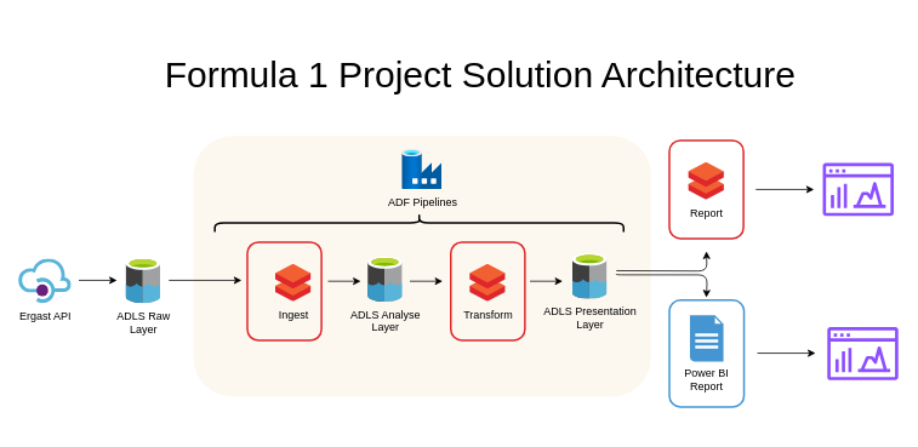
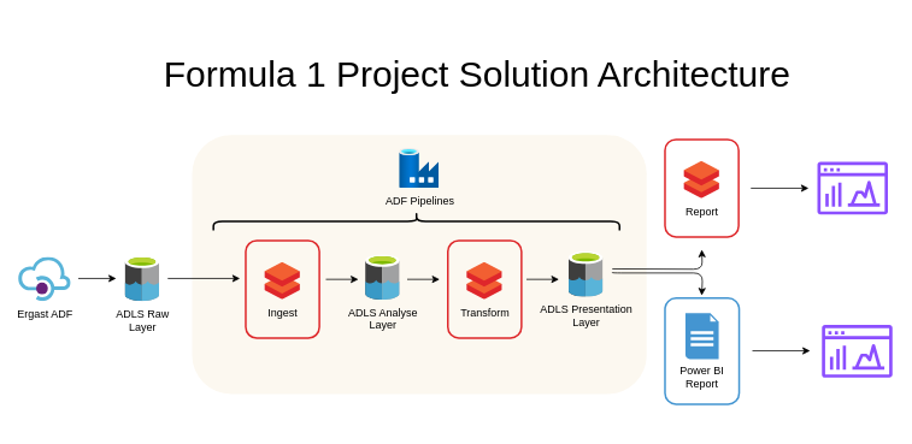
  <mxCell id="0" />
  <mxCell id="1" parent="0" />
  <mxCell id="2" value="" style="rounded=1;whiteSpace=wrap;html=1;strokeColor=none;fillColor=#FCF8F0;" vertex="1" parent="1"><mxGeometry x="212" y="149.07" width="503" height="287" as="geometry" /></mxCell>
  <mxCell id="3" value="" style="edgeStyle=orthogonalEdgeStyle;rounded=1;orthogonalLoop=1;jettySize=auto;html=1;" edge="1" parent="1"><mxGeometry relative="1" as="geometry"><mxPoint x="185" y="308.07" as="sourcePoint" /><mxPoint x="265" y="308.07" as="targetPoint" /></mxGeometry></mxCell>
  <mxCell id="4" value="&lt;font face=&quot;Helvetica&quot;&gt;ADLS Raw&lt;br&gt;Layer&lt;/font&gt;" style="image;aspect=fixed;html=1;points=[];align=center;fontSize=12;image=img/lib/mscae/Data_Lake.svg;hachureGap=4;fontFamily=Architects Daughter;fontSource=https%3A%2F%2Ffonts.googleapis.com%2Fcss%3Ffamily%3DArchitects%2BDaughter;rounded=1;" vertex="1" parent="1"><mxGeometry x="138" y="283.51" width="38" height="50" as="geometry" /></mxCell>
  <mxCell id="5" value="" style="edgeStyle=orthogonalEdgeStyle;rounded=1;orthogonalLoop=1;jettySize=auto;html=1;" edge="1" parent="1"><mxGeometry relative="1" as="geometry"><mxPoint x="86" y="308.07" as="sourcePoint" /><mxPoint x="128" y="308.07" as="targetPoint" /></mxGeometry></mxCell>
- <mxCell id="6" value="&lt;font face=&quot;Helvetica&quot;&gt;Ergast API&lt;/font&gt;" style="image;aspect=fixed;html=1;points=[];align=center;fontSize=12;image=img/lib/mscae/API_Management.svg;hachureGap=4;fontFamily=Architects Daughter;fontSource=https%3A%2F%2Ffonts.googleapis.com%2Fcss%3Ffamily%3DArchitects%2BDaughter;rounded=1;" vertex="1" parent="1"><mxGeometry x="20" y="284.79" width="58" height="48.72" as="geometry" /></mxCell>
+ <mxCell id="6" value="&lt;font face=&quot;Helvetica&quot;&gt;Ergast ADF&lt;/font&gt;" style="image;aspect=fixed;html=1;points=[];align=center;fontSize=12;image=img/lib/mscae/API_Management.svg;hachureGap=4;fontFamily=Architects Daughter;fontSource=https%3A%2F%2Ffonts.googleapis.com%2Fcss%3Ffamily%3DArchitects%2BDaughter;rounded=1;" vertex="1" parent="1"><mxGeometry x="20" y="284.79" width="58" height="48.72" as="geometry" /></mxCell>
  <mxCell id="7" value="" style="group" vertex="1" connectable="0" parent="1"><mxGeometry x="271.315" y="266.075" width="81.5" height="108.13" as="geometry" /></mxCell>
  <mxCell id="8" value="" style="rounded=1;whiteSpace=wrap;html=1;labelBackgroundColor=none;fillColor=none;rotation=90;strokeWidth=2;strokeColor=#de282b;" vertex="1" parent="7"><mxGeometry x="-13.315" y="13.315" width="108.13" height="81.5" as="geometry" /></mxCell>
- <mxCell id="9" value="Ingest" style="aspect=fixed;html=1;perimeter=none;align=center;shadow=0;dashed=0;image;fontSize=12;image=img/lib/mscae/Databricks.svg;rounded=1;labelBackgroundColor=none;" parent="7" vertex="1"><mxGeometry x="31.085" y="24.365" width="39.32" height="41.39" as="geometry" /></mxCell>
+ <mxCell id="9" value="Ingest" style="aspect=fixed;html=1;perimeter=none;align=center;shadow=0;dashed=0;image;fontSize=12;image=img/lib/mscae/Databricks.svg;rounded=1;labelBackgroundColor=none;" parent="7" vertex="1"><mxGeometry x="21.085" y="24.365" width="39.32" height="41.39" as="geometry" /></mxCell>
  <mxCell id="10" value="&lt;font style=&quot;&quot; face=&quot;Helvetica&quot;&gt;ADLS Analyse&lt;br&gt;Layer&lt;/font&gt;" style="image;aspect=fixed;html=1;points=[];align=center;fontSize=12;image=img/lib/mscae/Data_Lake.svg;hachureGap=4;fontFamily=Architects Daughter;fontSource=https%3A%2F%2Ffonts.googleapis.com%2Fcss%3Ffamily%3DArchitects%2BDaughter;rounded=1;labelBackgroundColor=none;" vertex="1" parent="1"><mxGeometry x="404" y="282.07" width="38" height="50" as="geometry" /></mxCell>
  <mxCell id="11" value="" style="edgeStyle=orthogonalEdgeStyle;rounded=1;orthogonalLoop=1;jettySize=auto;html=1;" edge="1" parent="1"><mxGeometry relative="1" as="geometry"><mxPoint x="677" y="301" as="sourcePoint" /><mxPoint x="776" y="327" as="targetPoint" /><Array as="points"><mxPoint x="677" y="302" /><mxPoint x="777" y="302" /></Array></mxGeometry></mxCell>
  <mxCell id="12" value="&lt;font face=&quot;Helvetica&quot;&gt;ADLS Presentation&lt;br&gt;Layer&lt;/font&gt;" style="image;aspect=fixed;html=1;points=[];align=center;fontSize=12;image=img/lib/mscae/Data_Lake.svg;hachureGap=4;fontFamily=Architects Daughter;fontSource=https%3A%2F%2Ffonts.googleapis.com%2Fcss%3Ffamily%3DArchitects%2BDaughter;rounded=1;labelBackgroundColor=none;" vertex="1" parent="1"><mxGeometry x="629" y="278.83" width="38" height="50" as="geometry" /></mxCell>
  <mxCell id="13" value="" style="group" vertex="1" connectable="0" parent="1"><mxGeometry x="735.315" y="154.005" width="95.03" height="108.13" as="geometry" /></mxCell>
  <mxCell id="14" value="" style="rounded=1;whiteSpace=wrap;html=1;labelBackgroundColor=none;fillColor=none;rotation=90;strokeWidth=2;strokeColor=#de282b;" vertex="1" parent="13"><mxGeometry x="-13.315" y="13.315" width="108.13" height="81.5" as="geometry" /></mxCell>
  <mxCell id="15" value="Report" style="aspect=fixed;html=1;perimeter=none;align=center;shadow=0;dashed=0;image;fontSize=12;image=img/lib/mscae/Databricks.svg;rounded=1;" vertex="1" parent="13"><mxGeometry x="21.085" y="24.365" width="39.32" height="41.39" as="geometry" /></mxCell>
  <mxCell id="16" value="" style="group" vertex="1" connectable="0" parent="1"><mxGeometry x="735.32" y="330" width="82.07" height="117.51" as="geometry" /></mxCell>
  <mxCell id="17" value="" style="rounded=1;whiteSpace=wrap;html=1;rotation=90;strokeWidth=2;fillColor=none;strokeColor=#4395d1;" vertex="1" parent="16"><mxGeometry x="-17.72" y="17.72" width="117.51" height="82.07" as="geometry" /></mxCell>
  <mxCell id="18" value="Power BI&lt;br&gt;Report" style="shadow=0;dashed=0;html=1;strokeColor=none;fillColor=#4495D1;labelPosition=center;verticalLabelPosition=bottom;verticalAlign=top;align=center;outlineConnect=0;shape=mxgraph.veeam.2d.report;rounded=1;" vertex="1" parent="16"><mxGeometry x="22.63" y="16.64" width="36.8" height="50.8" as="geometry" /></mxCell>
  <mxCell id="19" value="" style="rounded=1;whiteSpace=wrap;html=1;labelBackgroundColor=none;fillColor=none;rotation=90;strokeWidth=2;strokeColor=#de282b;" vertex="1" parent="1"><mxGeometry x="481.68" y="279.39" width="108.13" height="81.5" as="geometry" /></mxCell>
  <mxCell id="20" value="Transform" style="aspect=fixed;html=1;perimeter=none;align=center;shadow=0;dashed=0;image;fontSize=12;image=img/lib/mscae/Databricks.svg;rounded=1;labelBackgroundColor=none;" vertex="1" parent="1"><mxGeometry x="516.08" y="290.44" width="39.32" height="41.39" as="geometry" /></mxCell>
  <mxCell id="21" value="ADF Pipelines" style="image;aspect=fixed;html=1;points=[];align=center;fontSize=12;image=img/lib/azure2/databases/Data_Factory.svg;rounded=1;labelBackgroundColor=none;" vertex="1" parent="1"><mxGeometry x="441.5" y="164.07" width="44" height="44" as="geometry" /></mxCell>
  <mxCell id="22" value="" style="shape=curlyBracket;whiteSpace=wrap;html=1;rounded=1;labelPosition=left;verticalLabelPosition=middle;align=right;verticalAlign=middle;rotation=90;strokeWidth=2;" vertex="1" parent="1"><mxGeometry x="450.29" y="20" width="20" height="449.45" as="geometry" /></mxCell>
  <mxCell id="23" value="" style="edgeStyle=orthogonalEdgeStyle;rounded=1;orthogonalLoop=1;jettySize=auto;html=1;exitX=0.379;exitY=-0.027;exitDx=0;exitDy=0;exitPerimeter=0;" edge="1" parent="1"><mxGeometry relative="1" as="geometry"><mxPoint x="360.015" y="309.056" as="sourcePoint" /><mxPoint x="396" y="309.07" as="targetPoint" /></mxGeometry></mxCell>
  <mxCell id="24" value="" style="edgeStyle=orthogonalEdgeStyle;rounded=1;orthogonalLoop=1;jettySize=auto;html=1;exitX=0.379;exitY=-0.027;exitDx=0;exitDy=0;exitPerimeter=0;" edge="1" parent="1"><mxGeometry relative="1" as="geometry"><mxPoint x="450.015" y="309.056" as="sourcePoint" /><mxPoint x="486" y="309.07" as="targetPoint" /></mxGeometry></mxCell>
  <mxCell id="25" value="" style="edgeStyle=orthogonalEdgeStyle;rounded=1;orthogonalLoop=1;jettySize=auto;html=1;exitX=0.379;exitY=-0.027;exitDx=0;exitDy=0;exitPerimeter=0;" edge="1" parent="1"><mxGeometry relative="1" as="geometry"><mxPoint x="582.015" y="309.056" as="sourcePoint" /><mxPoint x="618" y="309.07" as="targetPoint" /></mxGeometry></mxCell>
  <mxCell id="26" value="Formula 1 Project Solution Architecture" style="text;html=1;align=center;verticalAlign=middle;resizable=0;points=[];autosize=1;strokeColor=none;fillColor=none;fontSize=40;" vertex="1" parent="1"><mxGeometry x="171" y="51" width="712" height="60" as="geometry" /></mxCell>
  <mxCell id="27" value="" style="edgeStyle=orthogonalEdgeStyle;rounded=1;orthogonalLoop=1;jettySize=auto;html=1;" edge="1" parent="1"><mxGeometry relative="1" as="geometry"><mxPoint x="830.35" y="208.07" as="sourcePoint" /><mxPoint x="894.35" y="208.07" as="targetPoint" /></mxGeometry></mxCell>
  <mxCell id="28" value="" style="edgeStyle=orthogonalEdgeStyle;rounded=1;orthogonalLoop=1;jettySize=auto;html=1;" edge="1" parent="1"><mxGeometry relative="1" as="geometry"><mxPoint x="832" y="388.26" as="sourcePoint" /><mxPoint x="896" y="388.26" as="targetPoint" /></mxGeometry></mxCell>
  <mxCell id="29" value="" style="sketch=0;outlineConnect=0;fontColor=#232F3E;gradientColor=none;fillColor=#8C4FFF;strokeColor=none;dashed=0;verticalLabelPosition=bottom;verticalAlign=top;align=center;html=1;fontSize=12;fontStyle=0;aspect=fixed;pointerEvents=1;shape=mxgraph.aws4.opensearch_dashboards;rounded=1;" vertex="1" parent="1"><mxGeometry x="904" y="178.57" width="78" height="59" as="geometry" /></mxCell>
  <mxCell id="30" value="" style="sketch=0;outlineConnect=0;fontColor=#232F3E;gradientColor=none;fillColor=#8C4FFF;strokeColor=none;dashed=0;verticalLabelPosition=bottom;verticalAlign=top;align=center;html=1;fontSize=12;fontStyle=0;aspect=fixed;pointerEvents=1;shape=mxgraph.aws4.opensearch_dashboards;rounded=1;" vertex="1" parent="1"><mxGeometry x="909" y="359.26" width="78" height="59" as="geometry" /></mxCell>
  <mxCell id="31" value="" style="edgeStyle=orthogonalEdgeStyle;rounded=1;orthogonalLoop=1;jettySize=auto;html=1;entryX=1;entryY=0.5;entryDx=0;entryDy=0;" edge="1" parent="1"><mxGeometry relative="1" as="geometry"><mxPoint x="677" y="297.44" as="sourcePoint" /><mxPoint x="776.065" y="276.135" as="targetPoint" /></mxGeometry></mxCell>
